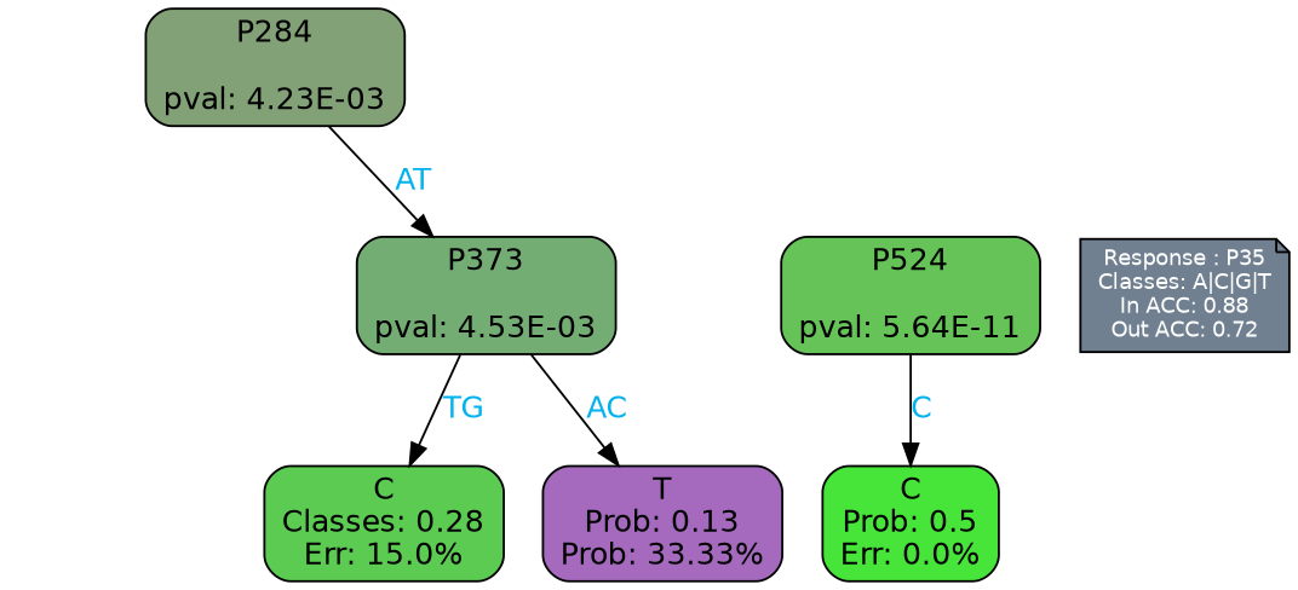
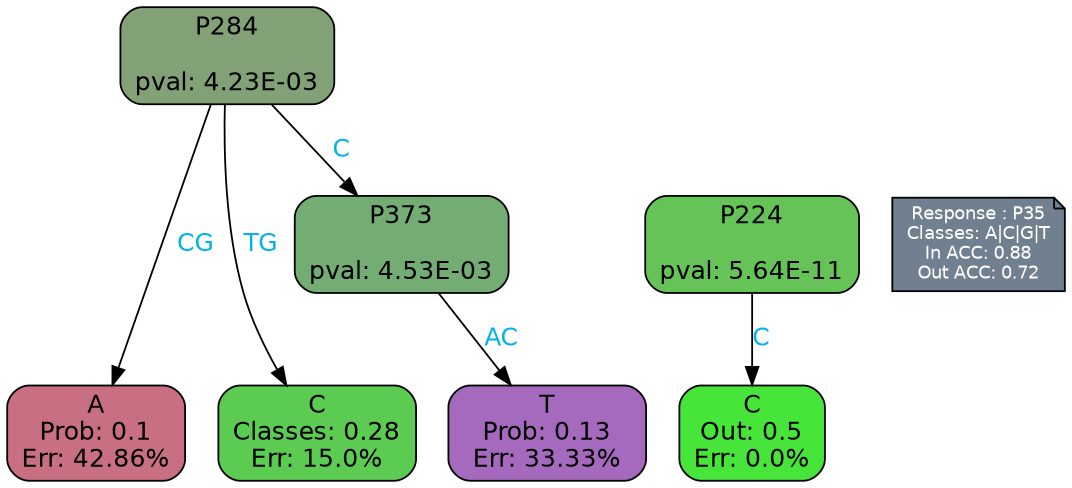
  digraph {
    ranksep=equally
    splines=polylines
    node [color=black fontname=helvetica shape=box style="filled, rounded"]
    edge [fontcolor=deepskyblue2 fontname=helvetica]
-   n1 [fillcolor="#a56abe" label="T\nProb: 0.13\nProb: 33.33%"]
+   n1 [fillcolor="#a56abe" label="T\nProb: 0.13\nErr: 33.33%"]
    n2 [fillcolor="#5ccb52" label="C\nClasses: 0.28\nErr: 15.0%"]
-   n4 [fillcolor="#47e539" label="C\nProb: 0.5\nErr: 0.0%"]
+   n3 [fillcolor="#c87082" label="A\nProb: 0.1\nErr: 42.86%"]
+   n4 [fillcolor="#47e539" label="C\nOut: 0.5\nErr: 0.0%"]
    n5 [align=left fillcolor=slategray fontcolor=white fontsize=10 label="Response : P35\nClasses: A|C|G|T\nIn ACC: 0.88\nOut ACC: 0.72\n" shape=note style=filled]
-   n6 [fillcolor="#65c358" label="P524\n\npval: 5.64E-11"]
+   n6 [fillcolor="#65c358" label="P224\n\npval: 5.64E-11"]
    n7 [fillcolor="#83a177" label="P284\n\npval: 4.23E-03"]
    n8 [fillcolor="#73ad74" label="P373\n\npval: 4.53E-03"]
    subgraph sub_1 {
      rank=same
      n1
      n2
+     n3
      n4
    }
    subgraph sub_2 {
      rank=same
      n5
      n6
    }
    n6 -> n4 [label=C]
-   n7 -> n8 [label=AT]
+   n7 -> n3 [label=CG]
+   n7 -> n8 [label=C]
    n8 -> n1 [label=AC]
-   n8 -> n2 [label=TG]
+   n7 -> n2 [label=TG]
  }
